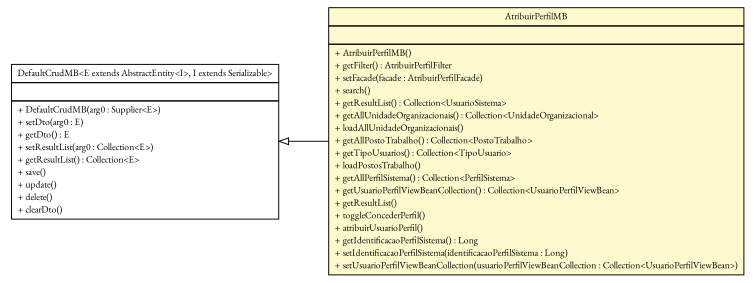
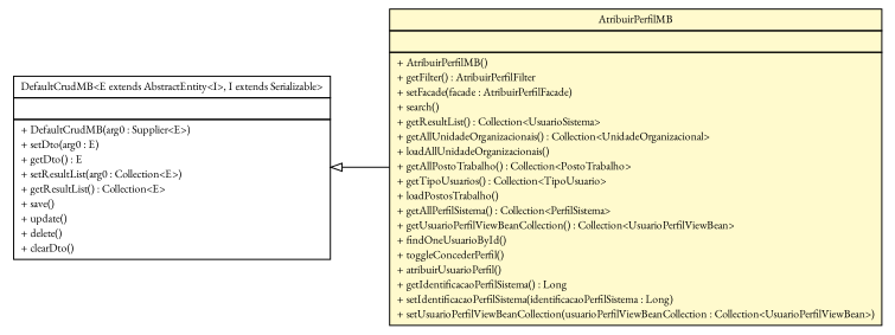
  digraph {
    nodesep=0.25
    ranksep=0.5
    rankdir=LR
    fontname="EB Garamond"
    node [fontcolor=black fontname="EB Garamond" fontsize=10.0 shape=plaintext]
-   n1 [label=<<table title="br.gov.to.sefaz.seg.managedbean.AtribuirPerfilMB" border="0" cellborder="1" cellspacing="0" cellpadding="2" port="p" bgcolor="lemonChiffon" href="./AtribuirPerfilMB.html"> 		<tr><td><table border="0" cellspacing="0" cellpadding="1"> <tr><td align="center" balign="center"> AtribuirPerfilMB </td></tr> 		</table></td></tr> 		<tr><td><table border="0" cellspacing="0" cellpadding="1"> <tr><td align="left" balign="left">  </td></tr> 		</table></td></tr> 		<tr><td><table border="0" cellspacing="0" cellpadding="1"> <tr><td align="left" balign="left"> + AtribuirPerfilMB() </td></tr> <tr><td align="left" balign="left"> + getFilter() : AtribuirPerfilFilter </td></tr> <tr><td align="left" balign="left"> + setFacade(facade : AtribuirPerfilFacade) </td></tr> <tr><td align="left" balign="left"> + search() </td></tr> <tr><td align="left" balign="left"> + getResultList() : Collection&lt;UsuarioSistema&gt; </td></tr> <tr><td align="left" balign="left"> + getAllUnidadeOrganizacionais() : Collection&lt;UnidadeOrganizacional&gt; </td></tr> <tr><td align="left" balign="left"> + loadAllUnidadeOrganizacionais() </td></tr> <tr><td align="left" balign="left"> + getAllPostoTrabalho() : Collection&lt;PostoTrabalho&gt; </td></tr> <tr><td align="left" balign="left"> + getTipoUsuarios() : Collection&lt;TipoUsuario&gt; </td></tr> <tr><td align="left" balign="left"> + loadPostosTrabalho() </td></tr> <tr><td align="left" balign="left"> + getAllPerfilSistema() : Collection&lt;PerfilSistema&gt; </td></tr> <tr><td align="left" balign="left"> + getUsuarioPerfilViewBeanCollection() : Collection&lt;UsuarioPerfilViewBean&gt; </td></tr> <tr><td align="left" balign="left"> + getResultList() </td></tr> <tr><td align="left" balign="left"> + toggleConcederPerfil() </td></tr> <tr><td align="left" balign="left"> + atribuirUsuarioPerfil() </td></tr> <tr><td align="left" balign="left"> + getIdentificacaoPerfilSistema() : Long </td></tr> <tr><td align="left" balign="left"> + setIdentificacaoPerfilSistema(identificacaoPerfilSistema : Long) </td></tr> <tr><td align="left" balign="left"> + setUsuarioPerfilViewBeanCollection(usuarioPerfilViewBeanCollection : Collection&lt;UsuarioPerfilViewBean&gt;) </td></tr> 		</table></td></tr> 		</table>>]
+   n1 [label=<<table title="br.gov.to.sefaz.seg.managedbean.AtribuirPerfilMB" border="0" cellborder="1" cellspacing="0" cellpadding="2" port="p" bgcolor="lemonChiffon" href="./AtribuirPerfilMB.html"> 		<tr><td><table border="0" cellspacing="0" cellpadding="1"> <tr><td align="center" balign="center"> AtribuirPerfilMB </td></tr> 		</table></td></tr> 		<tr><td><table border="0" cellspacing="0" cellpadding="1"> <tr><td align="left" balign="left">  </td></tr> 		</table></td></tr> 		<tr><td><table border="0" cellspacing="0" cellpadding="1"> <tr><td align="left" balign="left"> + AtribuirPerfilMB() </td></tr> <tr><td align="left" balign="left"> + getFilter() : AtribuirPerfilFilter </td></tr> <tr><td align="left" balign="left"> + setFacade(facade : AtribuirPerfilFacade) </td></tr> <tr><td align="left" balign="left"> + search() </td></tr> <tr><td align="left" balign="left"> + getResultList() : Collection&lt;UsuarioSistema&gt; </td></tr> <tr><td align="left" balign="left"> + getAllUnidadeOrganizacionais() : Collection&lt;UnidadeOrganizacional&gt; </td></tr> <tr><td align="left" balign="left"> + loadAllUnidadeOrganizacionais() </td></tr> <tr><td align="left" balign="left"> + getAllPostoTrabalho() : Collection&lt;PostoTrabalho&gt; </td></tr> <tr><td align="left" balign="left"> + getTipoUsuarios() : Collection&lt;TipoUsuario&gt; </td></tr> <tr><td align="left" balign="left"> + loadPostosTrabalho() </td></tr> <tr><td align="left" balign="left"> + getAllPerfilSistema() : Collection&lt;PerfilSistema&gt; </td></tr> <tr><td align="left" balign="left"> + getUsuarioPerfilViewBeanCollection() : Collection&lt;UsuarioPerfilViewBean&gt; </td></tr> <tr><td align="left" balign="left"> + findOneUsuarioById() </td></tr> <tr><td align="left" balign="left"> + toggleConcederPerfil() </td></tr> <tr><td align="left" balign="left"> + atribuirUsuarioPerfil() </td></tr> <tr><td align="left" balign="left"> + getIdentificacaoPerfilSistema() : Long </td></tr> <tr><td align="left" balign="left"> + setIdentificacaoPerfilSistema(identificacaoPerfilSistema : Long) </td></tr> <tr><td align="left" balign="left"> + setUsuarioPerfilViewBeanCollection(usuarioPerfilViewBeanCollection : Collection&lt;UsuarioPerfilViewBean&gt;) </td></tr> 		</table></td></tr> 		</table>>]
    n2 [label=<<table title="br.gov.to.sefaz.presentation.managedbean.impl.DefaultCrudMB" border="0" cellborder="1" cellspacing="0" cellpadding="2" port="p" href="http://java.sun.com/j2se/1.4.2/docs/api/br/gov/to/sefaz/presentation/managedbean/impl/DefaultCrudMB.html"> 		<tr><td><table border="0" cellspacing="0" cellpadding="1"> <tr><td align="center" balign="center"> DefaultCrudMB&lt;E extends AbstractEntity&lt;I&gt;, I extends Serializable&gt; </td></tr> 		</table></td></tr> 		<tr><td><table border="0" cellspacing="0" cellpadding="1"> <tr><td align="left" balign="left">  </td></tr> 		</table></td></tr> 		<tr><td><table border="0" cellspacing="0" cellpadding="1"> <tr><td align="left" balign="left"> + DefaultCrudMB(arg0 : Supplier&lt;E&gt;) </td></tr> <tr><td align="left" balign="left"> + setDto(arg0 : E) </td></tr> <tr><td align="left" balign="left"> + getDto() : E </td></tr> <tr><td align="left" balign="left"> + setResultList(arg0 : Collection&lt;E&gt;) </td></tr> <tr><td align="left" balign="left"> + getResultList() : Collection&lt;E&gt; </td></tr> <tr><td align="left" balign="left"> + save() </td></tr> <tr><td align="left" balign="left"> + update() </td></tr> <tr><td align="left" balign="left"> + delete() </td></tr> <tr><td align="left" balign="left"> + clearDto() </td></tr> 		</table></td></tr> 		</table>>]
    n2 -> n1 [arrowtail=empty dir=back fontname="EB Garamond" fontsize=10 headport=p labelfontname=arial labelfontsize=10 tailport=p]
  }
